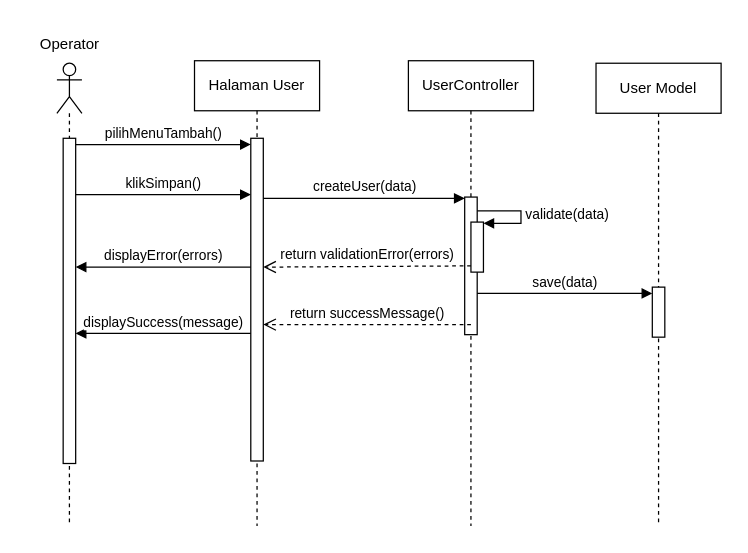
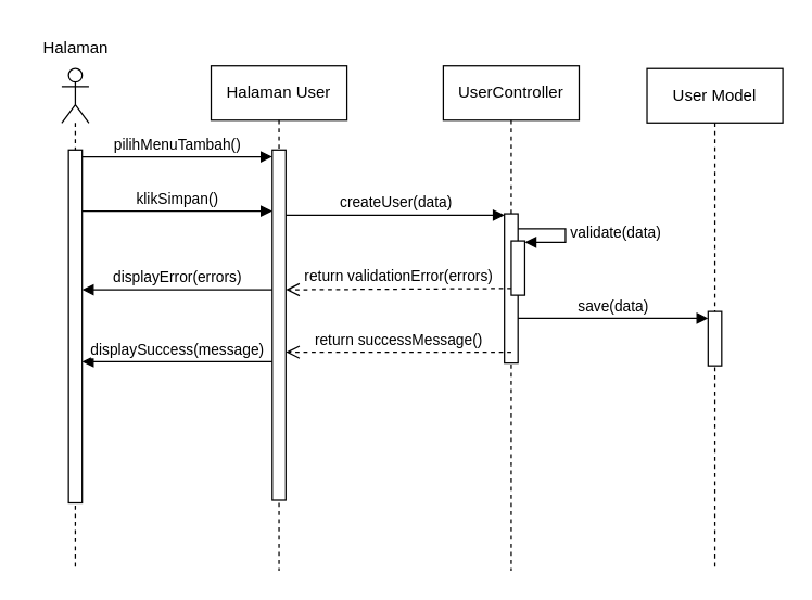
  <mxCell id="0" />
  <mxCell id="1" parent="0" />
  <mxCell id="2" value="Halaman User" style="shape=umlLifeline;perimeter=lifelinePerimeter;whiteSpace=wrap;html=1;container=0;dropTarget=0;collapsible=0;recursiveResize=0;outlineConnect=0;portConstraint=eastwest;newEdgeStyle={&quot;edgeStyle&quot;:&quot;elbowEdgeStyle&quot;,&quot;elbow&quot;:&quot;vertical&quot;,&quot;curved&quot;:0,&quot;rounded&quot;:0};" parent="1" vertex="1"><mxGeometry x="155" y="48" width="100" height="372" as="geometry" /></mxCell>
  <mxCell id="3" value="" style="html=1;points=[[0,0,0,0,5],[0,1,0,0,-5],[1,0,0,0,5],[1,1,0,0,-5]];perimeter=orthogonalPerimeter;outlineConnect=0;targetShapes=umlLifeline;portConstraint=eastwest;newEdgeStyle={&quot;curved&quot;:0,&quot;rounded&quot;:0};" parent="2" vertex="1"><mxGeometry x="45" y="62" width="10" height="258" as="geometry" /></mxCell>
  <mxCell id="4" value="UserController" style="shape=umlLifeline;perimeter=lifelinePerimeter;whiteSpace=wrap;html=1;container=0;dropTarget=0;collapsible=0;recursiveResize=0;outlineConnect=0;portConstraint=eastwest;newEdgeStyle={&quot;edgeStyle&quot;:&quot;elbowEdgeStyle&quot;,&quot;elbow&quot;:&quot;vertical&quot;,&quot;curved&quot;:0,&quot;rounded&quot;:0};" parent="1" vertex="1"><mxGeometry x="326" y="48" width="100" height="372" as="geometry" /></mxCell>
  <mxCell id="5" value="" style="html=1;points=[];perimeter=orthogonalPerimeter;outlineConnect=0;targetShapes=umlLifeline;portConstraint=eastwest;newEdgeStyle={&quot;edgeStyle&quot;:&quot;elbowEdgeStyle&quot;,&quot;elbow&quot;:&quot;vertical&quot;,&quot;curved&quot;:0,&quot;rounded&quot;:0};" parent="4" vertex="1"><mxGeometry x="45" y="109" width="10" height="110" as="geometry" /></mxCell>
  <mxCell id="6" value="" style="html=1;points=[[0,0,0,0,5],[0,1,0,0,-5],[1,0,0,0,5],[1,1,0,0,-5]];perimeter=orthogonalPerimeter;outlineConnect=0;targetShapes=umlLifeline;portConstraint=eastwest;newEdgeStyle={&quot;curved&quot;:0,&quot;rounded&quot;:0};" parent="4" vertex="1"><mxGeometry x="50" y="129" width="10" height="40" as="geometry" /></mxCell>
  <mxCell id="7" value="validate(data)" style="html=1;align=left;spacingLeft=2;endArrow=block;rounded=0;edgeStyle=orthogonalEdgeStyle;curved=0;rounded=0;" parent="4" edge="1"><mxGeometry relative="1" as="geometry"><mxPoint x="55.0" y="119.966" as="sourcePoint" /><Array as="points"><mxPoint x="90" y="120" /><mxPoint x="90" y="130" /></Array><mxPoint x="60.0" y="129.966" as="targetPoint" /></mxGeometry></mxCell>
  <mxCell id="8" value="" style="shape=umlLifeline;perimeter=lifelinePerimeter;whiteSpace=wrap;html=1;container=1;dropTarget=0;collapsible=0;recursiveResize=0;outlineConnect=0;portConstraint=eastwest;newEdgeStyle={&quot;curved&quot;:0,&quot;rounded&quot;:0};participant=umlActor;" parent="1" vertex="1"><mxGeometry x="45" y="50" width="20" height="370" as="geometry" /></mxCell>
  <mxCell id="9" value="" style="html=1;points=[[0,0,0,0,5],[0,1,0,0,-5],[1,0,0,0,5],[1,1,0,0,-5]];perimeter=orthogonalPerimeter;outlineConnect=0;targetShapes=umlLifeline;portConstraint=eastwest;newEdgeStyle={&quot;curved&quot;:0,&quot;rounded&quot;:0};" parent="8" vertex="1"><mxGeometry x="5" y="60" width="10" height="260" as="geometry" /></mxCell>
- <mxCell id="10" value="Operator" style="text;html=1;align=center;verticalAlign=middle;resizable=0;points=[];autosize=1;strokeColor=none;fillColor=none;" parent="1" vertex="1"><mxGeometry x="20" y="20" width="70" height="30" as="geometry" /></mxCell>
+ <mxCell id="10" value="Halaman" style="text;html=1;align=center;verticalAlign=middle;resizable=0;points=[];autosize=1;strokeColor=none;fillColor=none;" parent="1" vertex="1"><mxGeometry x="20" y="20" width="70" height="30" as="geometry" /></mxCell>
  <mxCell id="11" value="pilihMenuTambah()" style="html=1;verticalAlign=bottom;endArrow=block;curved=0;rounded=0;entryX=0;entryY=0;entryDx=0;entryDy=5;" parent="1" source="9" target="3" edge="1"><mxGeometry relative="1" as="geometry"><mxPoint x="85" y="115" as="sourcePoint" /></mxGeometry></mxCell>
  <mxCell id="12" value="klikSimpan()" style="html=1;verticalAlign=bottom;endArrow=block;curved=0;rounded=0;" parent="1" edge="1"><mxGeometry width="80" relative="1" as="geometry"><mxPoint x="60" y="155" as="sourcePoint" /><mxPoint x="200" y="155" as="targetPoint" /></mxGeometry></mxCell>
  <mxCell id="13" value="createUser(data)" style="html=1;verticalAlign=bottom;endArrow=block;curved=0;rounded=0;" parent="1" edge="1" target="5"><mxGeometry width="80" relative="1" as="geometry"><mxPoint x="210" y="158" as="sourcePoint" /><mxPoint x="351" y="158" as="targetPoint" /></mxGeometry></mxCell>
  <mxCell id="14" value="return validationError(errors)" style="html=1;verticalAlign=bottom;endArrow=open;dashed=1;endSize=8;curved=0;rounded=0;exitX=0;exitY=1;exitDx=0;exitDy=-5;exitPerimeter=0;" parent="1" source="6" edge="1"><mxGeometry relative="1" as="geometry"><mxPoint x="351" y="213" as="sourcePoint" /><mxPoint x="210" y="213" as="targetPoint" /></mxGeometry></mxCell>
  <mxCell id="15" value="displayError(errors)" style="html=1;verticalAlign=bottom;endArrow=block;curved=0;rounded=0;" parent="1" edge="1"><mxGeometry width="80" relative="1" as="geometry"><mxPoint x="200" y="213" as="sourcePoint" /><mxPoint x="60" y="213" as="targetPoint" /></mxGeometry></mxCell>
  <mxCell id="16" value="User Model" style="shape=umlLifeline;perimeter=lifelinePerimeter;whiteSpace=wrap;html=1;container=1;dropTarget=0;collapsible=0;recursiveResize=0;outlineConnect=0;portConstraint=eastwest;newEdgeStyle={&quot;curved&quot;:0,&quot;rounded&quot;:0};" parent="1" vertex="1"><mxGeometry x="476" y="50" width="100" height="370" as="geometry" /></mxCell>
  <mxCell id="17" value="" style="html=1;points=[[0,0,0,0,5],[0,1,0,0,-5],[1,0,0,0,5],[1,1,0,0,-5]];perimeter=orthogonalPerimeter;outlineConnect=0;targetShapes=umlLifeline;portConstraint=eastwest;newEdgeStyle={&quot;curved&quot;:0,&quot;rounded&quot;:0};" parent="16" vertex="1"><mxGeometry x="45" y="179" width="10" height="40" as="geometry" /></mxCell>
  <mxCell id="18" value="save(data)" style="html=1;verticalAlign=bottom;endArrow=block;curved=0;rounded=0;entryX=0;entryY=0;entryDx=0;entryDy=5;entryPerimeter=0;" parent="1" source="5" target="17" edge="1"><mxGeometry width="80" relative="1" as="geometry"><mxPoint x="416" y="239" as="sourcePoint" /><mxPoint x="496" y="239" as="targetPoint" /></mxGeometry></mxCell>
  <mxCell id="19" value="return successMessage()" style="html=1;verticalAlign=bottom;endArrow=open;dashed=1;endSize=8;curved=0;rounded=0;exitX=0.5;exitY=0.927;exitDx=0;exitDy=0;exitPerimeter=0;" parent="1" source="5" edge="1"><mxGeometry relative="1" as="geometry"><mxPoint x="422" y="269" as="sourcePoint" /><mxPoint x="210" y="258.97" as="targetPoint" /></mxGeometry></mxCell>
  <mxCell id="20" value="displaySuccess(message)" style="html=1;verticalAlign=bottom;endArrow=block;curved=0;rounded=0;" parent="1" edge="1"><mxGeometry width="80" relative="1" as="geometry"><mxPoint x="200" y="266" as="sourcePoint" /><mxPoint x="60" y="266" as="targetPoint" /><mxPoint as="offset" /></mxGeometry></mxCell>
